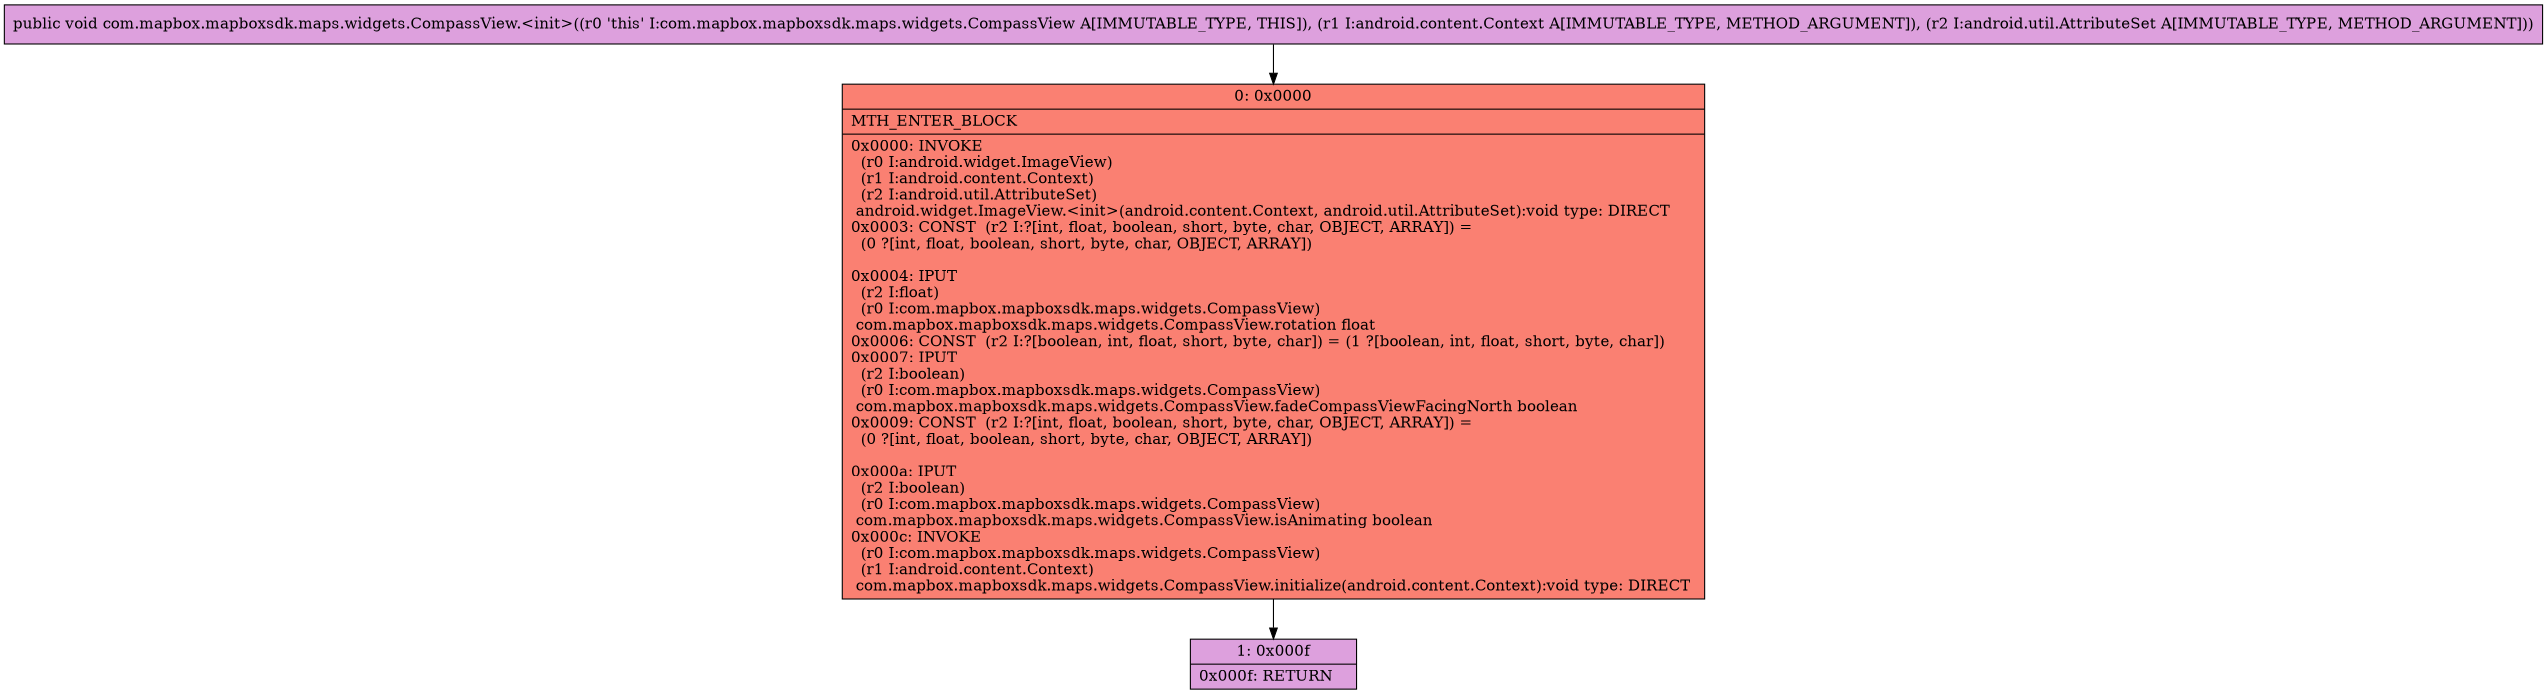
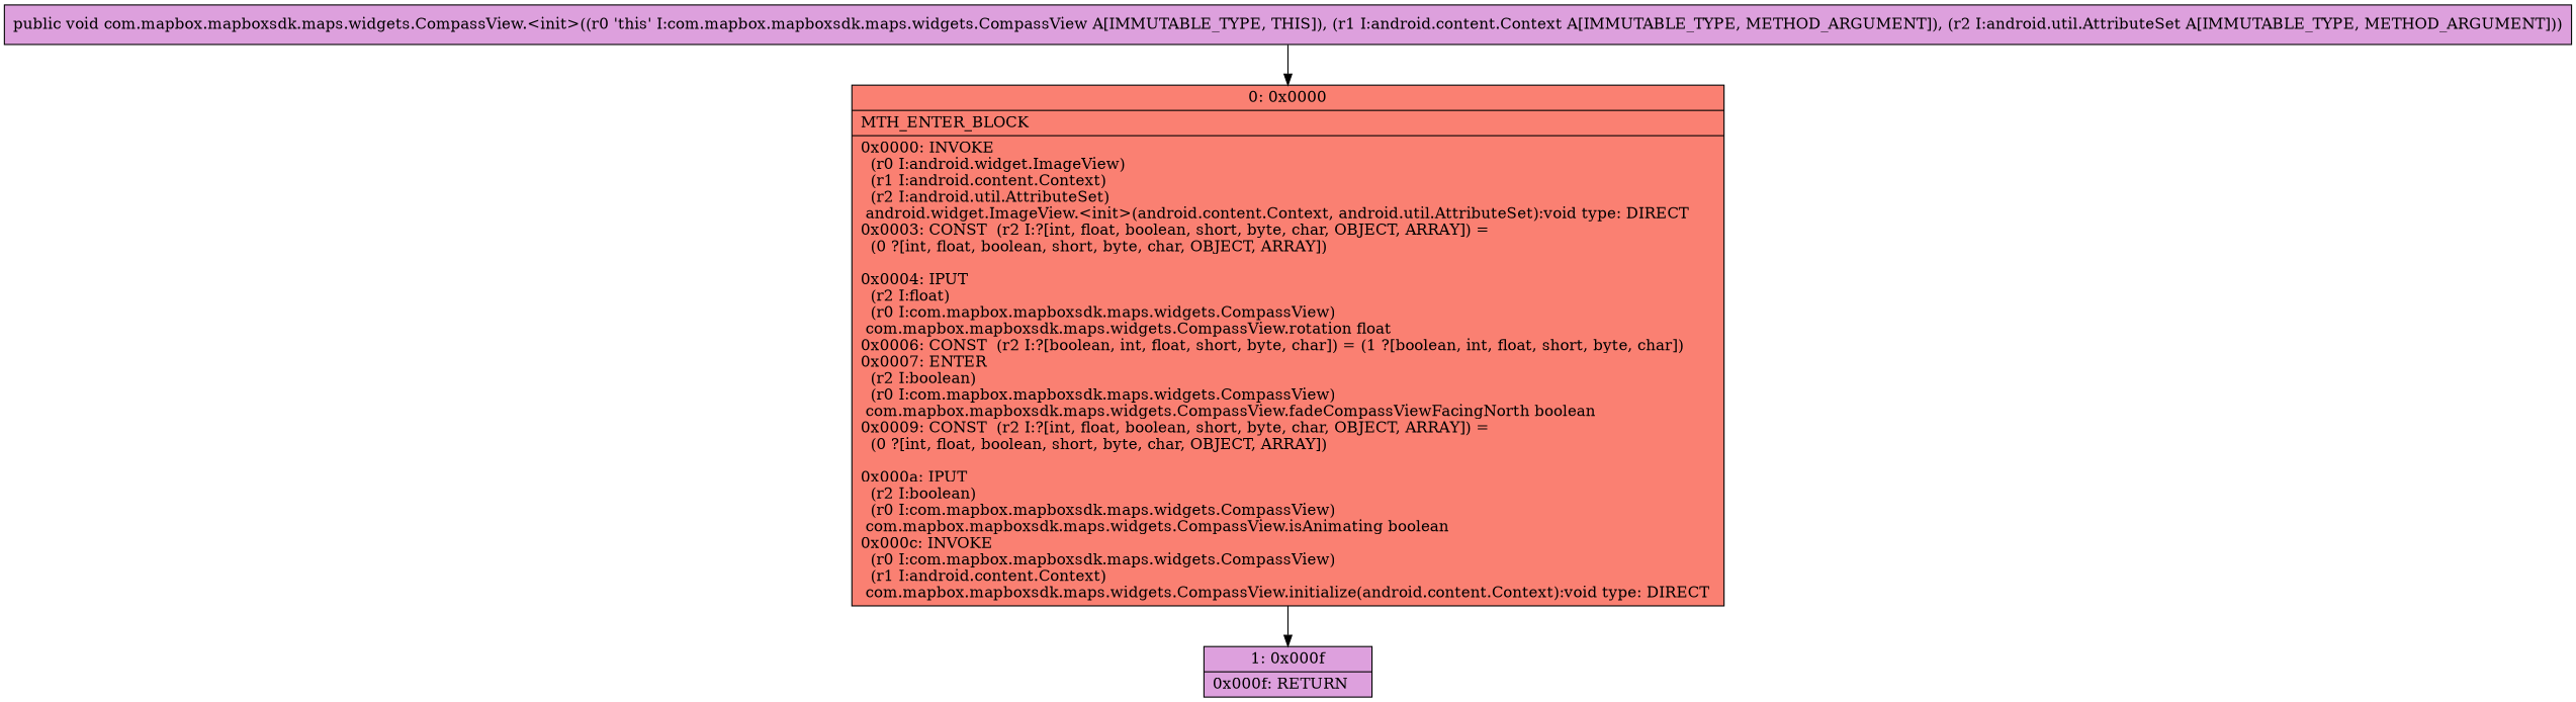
  digraph {
    node [shape=record style=filled fillcolor=plum]
-   n1 [label="{0\:\ 0x0000|MTH_ENTER_BLOCK\l|0x0000: INVOKE  \l  (r0 I:android.widget.ImageView)\l  (r1 I:android.content.Context)\l  (r2 I:android.util.AttributeSet)\l android.widget.ImageView.\<init\>(android.content.Context, android.util.AttributeSet):void type: DIRECT \l0x0003: CONST  (r2 I:?[int, float, boolean, short, byte, char, OBJECT, ARRAY]) = \l  (0 ?[int, float, boolean, short, byte, char, OBJECT, ARRAY])\l \l0x0004: IPUT  \l  (r2 I:float)\l  (r0 I:com.mapbox.mapboxsdk.maps.widgets.CompassView)\l com.mapbox.mapboxsdk.maps.widgets.CompassView.rotation float \l0x0006: CONST  (r2 I:?[boolean, int, float, short, byte, char]) = (1 ?[boolean, int, float, short, byte, char]) \l0x0007: IPUT  \l  (r2 I:boolean)\l  (r0 I:com.mapbox.mapboxsdk.maps.widgets.CompassView)\l com.mapbox.mapboxsdk.maps.widgets.CompassView.fadeCompassViewFacingNorth boolean \l0x0009: CONST  (r2 I:?[int, float, boolean, short, byte, char, OBJECT, ARRAY]) = \l  (0 ?[int, float, boolean, short, byte, char, OBJECT, ARRAY])\l \l0x000a: IPUT  \l  (r2 I:boolean)\l  (r0 I:com.mapbox.mapboxsdk.maps.widgets.CompassView)\l com.mapbox.mapboxsdk.maps.widgets.CompassView.isAnimating boolean \l0x000c: INVOKE  \l  (r0 I:com.mapbox.mapboxsdk.maps.widgets.CompassView)\l  (r1 I:android.content.Context)\l com.mapbox.mapboxsdk.maps.widgets.CompassView.initialize(android.content.Context):void type: DIRECT \l}" fillcolor=salmon]
+   n1 [label="{0\:\ 0x0000|MTH_ENTER_BLOCK\l|0x0000: INVOKE  \l  (r0 I:android.widget.ImageView)\l  (r1 I:android.content.Context)\l  (r2 I:android.util.AttributeSet)\l android.widget.ImageView.\<init\>(android.content.Context, android.util.AttributeSet):void type: DIRECT \l0x0003: CONST  (r2 I:?[int, float, boolean, short, byte, char, OBJECT, ARRAY]) = \l  (0 ?[int, float, boolean, short, byte, char, OBJECT, ARRAY])\l \l0x0004: IPUT  \l  (r2 I:float)\l  (r0 I:com.mapbox.mapboxsdk.maps.widgets.CompassView)\l com.mapbox.mapboxsdk.maps.widgets.CompassView.rotation float \l0x0006: CONST  (r2 I:?[boolean, int, float, short, byte, char]) = (1 ?[boolean, int, float, short, byte, char]) \l0x0007: ENTER  \l  (r2 I:boolean)\l  (r0 I:com.mapbox.mapboxsdk.maps.widgets.CompassView)\l com.mapbox.mapboxsdk.maps.widgets.CompassView.fadeCompassViewFacingNorth boolean \l0x0009: CONST  (r2 I:?[int, float, boolean, short, byte, char, OBJECT, ARRAY]) = \l  (0 ?[int, float, boolean, short, byte, char, OBJECT, ARRAY])\l \l0x000a: IPUT  \l  (r2 I:boolean)\l  (r0 I:com.mapbox.mapboxsdk.maps.widgets.CompassView)\l com.mapbox.mapboxsdk.maps.widgets.CompassView.isAnimating boolean \l0x000c: INVOKE  \l  (r0 I:com.mapbox.mapboxsdk.maps.widgets.CompassView)\l  (r1 I:android.content.Context)\l com.mapbox.mapboxsdk.maps.widgets.CompassView.initialize(android.content.Context):void type: DIRECT \l}" fillcolor=salmon]
    n2 [label="{1\:\ 0x000f|0x000f: RETURN   \l}"]
    n3 [label="{public void com.mapbox.mapboxsdk.maps.widgets.CompassView.\<init\>((r0 'this' I:com.mapbox.mapboxsdk.maps.widgets.CompassView A[IMMUTABLE_TYPE, THIS]), (r1 I:android.content.Context A[IMMUTABLE_TYPE, METHOD_ARGUMENT]), (r2 I:android.util.AttributeSet A[IMMUTABLE_TYPE, METHOD_ARGUMENT])) }"]
    n1 -> n2
    n3 -> n1
  }
